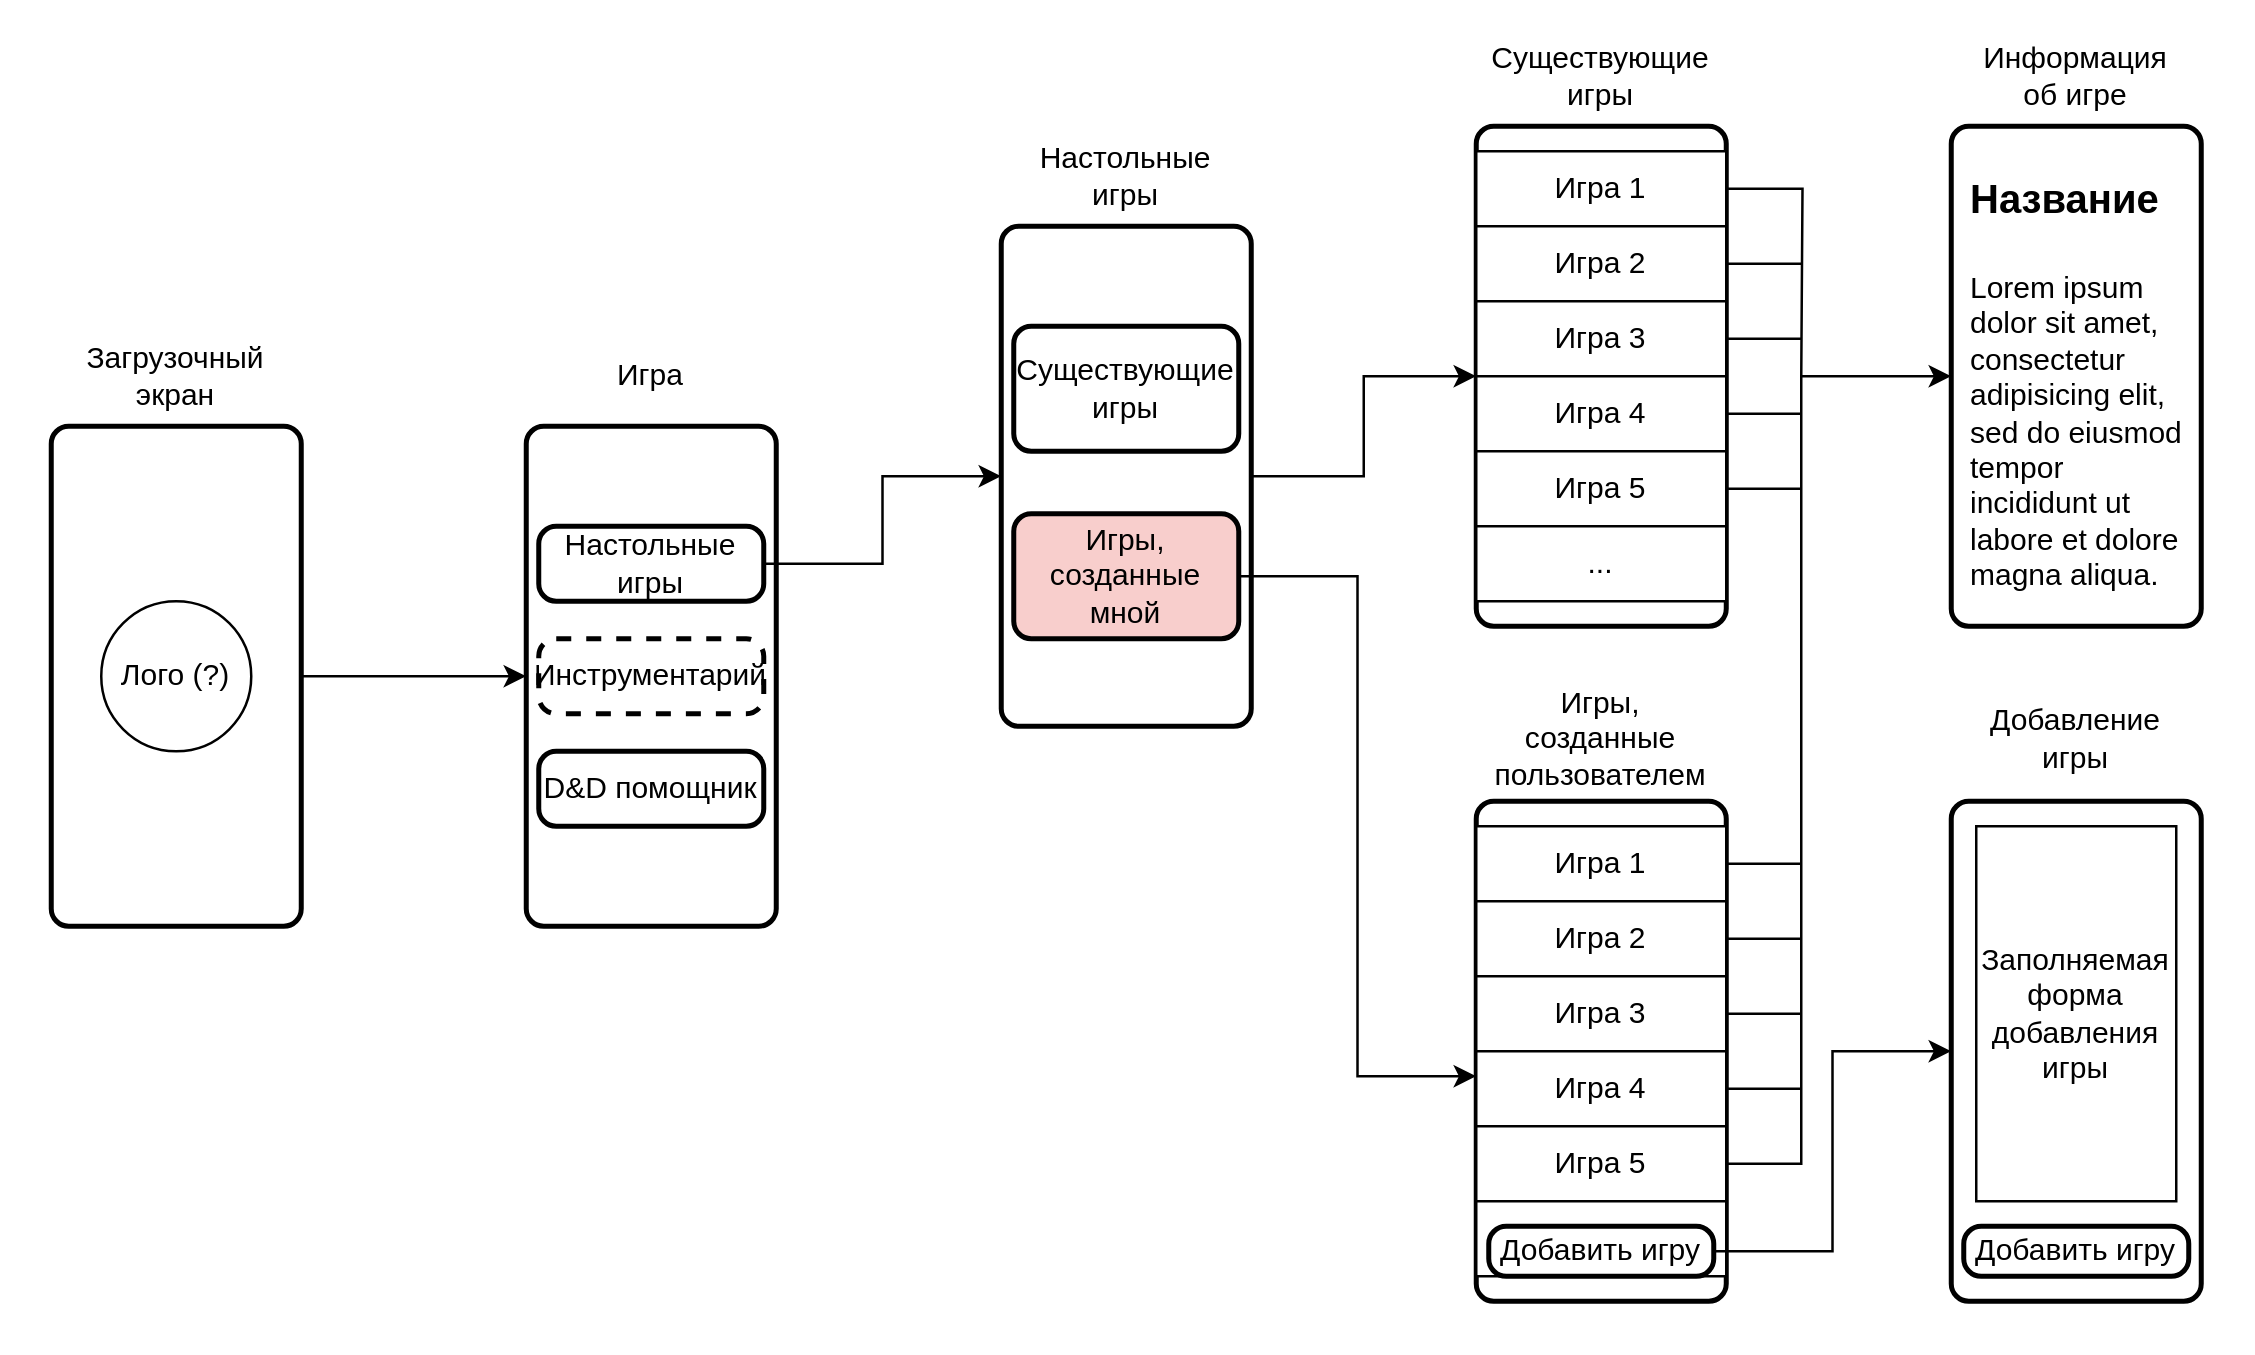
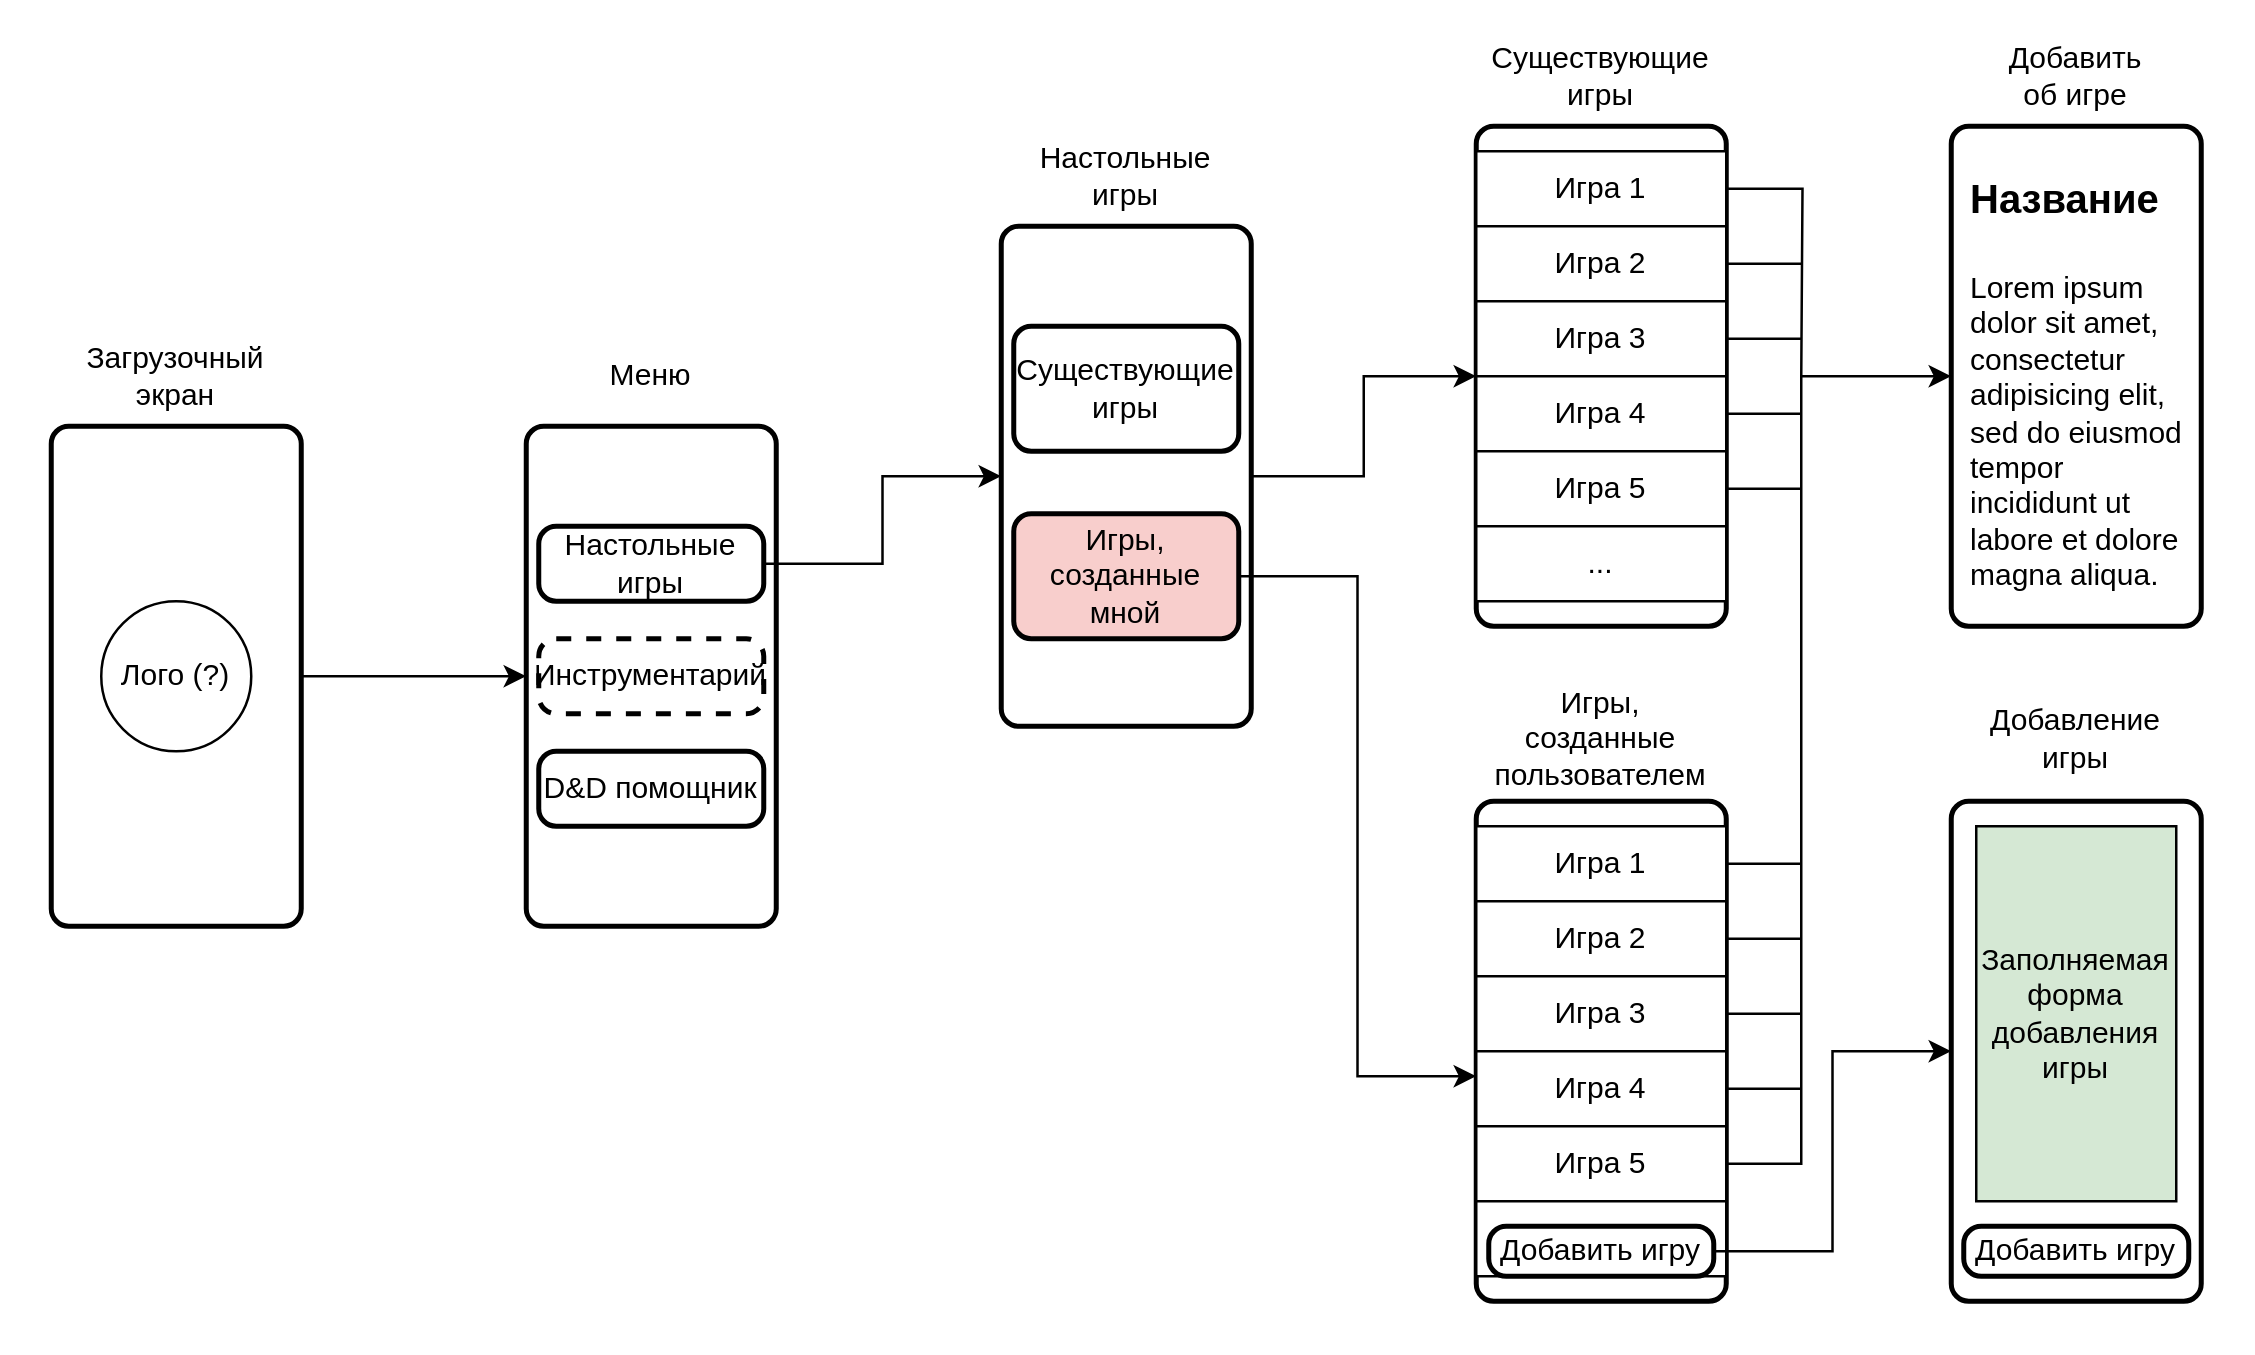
  <mxCell id="0" />
  <mxCell id="1" parent="0" />
  <mxCell id="2" style="edgeStyle=orthogonalEdgeStyle;rounded=0;orthogonalLoop=1;jettySize=auto;html=1;exitX=1;exitY=0.5;exitDx=0;exitDy=0;" edge="1" parent="1" source="3" target="4"><mxGeometry relative="1" as="geometry" /></mxCell>
  <mxCell id="3" value="" style="rounded=1;whiteSpace=wrap;html=1;absoluteArcSize=1;arcSize=14;strokeWidth=2;" vertex="1" parent="1"><mxGeometry x="20" y="170" width="100" height="200" as="geometry" /></mxCell>
  <mxCell id="4" value="" style="rounded=1;whiteSpace=wrap;html=1;absoluteArcSize=1;arcSize=14;strokeWidth=2;" vertex="1" parent="1"><mxGeometry x="210" y="170" width="100" height="200" as="geometry" /></mxCell>
  <mxCell id="5" style="edgeStyle=orthogonalEdgeStyle;rounded=0;orthogonalLoop=1;jettySize=auto;html=1;exitX=1;exitY=0.5;exitDx=0;exitDy=0;entryX=0;entryY=0.5;entryDx=0;entryDy=0;" edge="1" parent="1" source="6" target="13"><mxGeometry relative="1" as="geometry" /></mxCell>
  <mxCell id="6" value="Настольные игры" style="rounded=1;whiteSpace=wrap;html=1;absoluteArcSize=1;arcSize=14;strokeWidth=2;" vertex="1" parent="1"><mxGeometry x="215" y="210" width="90" height="30" as="geometry" /></mxCell>
  <mxCell id="7" value="Инструментарий" style="rounded=1;whiteSpace=wrap;html=1;absoluteArcSize=1;arcSize=14;strokeWidth=2;dashed=1;" vertex="1" parent="1"><mxGeometry x="215" y="255" width="90" height="30" as="geometry" /></mxCell>
  <mxCell id="8" value="D&amp;amp;D помощник" style="rounded=1;whiteSpace=wrap;html=1;absoluteArcSize=1;arcSize=14;strokeWidth=2;" vertex="1" parent="1"><mxGeometry x="215" y="300" width="90" height="30" as="geometry" /></mxCell>
- <mxCell id="9" value="Игра" style="text;html=1;strokeColor=none;fillColor=none;align=center;verticalAlign=middle;whiteSpace=wrap;rounded=0;" vertex="1" parent="1"><mxGeometry x="240" y="140" width="40" height="20" as="geometry" /></mxCell>
+ <mxCell id="9" value="Меню" style="text;html=1;strokeColor=none;fillColor=none;align=center;verticalAlign=middle;whiteSpace=wrap;rounded=0;" vertex="1" parent="1"><mxGeometry x="240" y="140" width="40" height="20" as="geometry" /></mxCell>
  <mxCell id="10" value="Загрузочный экран" style="text;html=1;strokeColor=none;fillColor=none;align=center;verticalAlign=middle;whiteSpace=wrap;rounded=0;" vertex="1" parent="1"><mxGeometry x="50" y="140" width="40" height="20" as="geometry" /></mxCell>
  <mxCell id="11" value="Лого (?)" style="ellipse;whiteSpace=wrap;html=1;aspect=fixed;" vertex="1" parent="1"><mxGeometry x="40" y="240" width="60" height="60" as="geometry" /></mxCell>
  <mxCell id="12" style="edgeStyle=orthogonalEdgeStyle;rounded=0;orthogonalLoop=1;jettySize=auto;html=1;exitX=1;exitY=0.5;exitDx=0;exitDy=0;" edge="1" parent="1" source="13" target="18"><mxGeometry relative="1" as="geometry" /></mxCell>
  <mxCell id="13" value="" style="rounded=1;whiteSpace=wrap;html=1;absoluteArcSize=1;arcSize=14;strokeWidth=2;" vertex="1" parent="1"><mxGeometry x="400" y="90" width="100" height="200" as="geometry" /></mxCell>
  <mxCell id="14" value="Существующие игры" style="rounded=1;whiteSpace=wrap;html=1;absoluteArcSize=1;arcSize=14;strokeWidth=2;" vertex="1" parent="1"><mxGeometry x="405" y="130" width="90" height="50" as="geometry" /></mxCell>
  <mxCell id="15" style="edgeStyle=orthogonalEdgeStyle;rounded=0;orthogonalLoop=1;jettySize=auto;html=1;exitX=1;exitY=0.5;exitDx=0;exitDy=0;entryX=0;entryY=0.55;entryDx=0;entryDy=0;entryPerimeter=0;" edge="1" parent="1" source="16" target="31"><mxGeometry relative="1" as="geometry" /></mxCell>
  <mxCell id="16" value="Игры, созданные мной" style="rounded=1;whiteSpace=wrap;html=1;absoluteArcSize=1;arcSize=14;strokeWidth=2;fillColor=#f8cecc;" vertex="1" parent="1"><mxGeometry x="405" y="205" width="90" height="50" as="geometry" /></mxCell>
  <mxCell id="17" value="Настольные игры" style="text;html=1;strokeColor=none;fillColor=none;align=center;verticalAlign=middle;whiteSpace=wrap;rounded=0;" vertex="1" parent="1"><mxGeometry x="430" y="60" width="40" height="20" as="geometry" /></mxCell>
  <mxCell id="18" value="" style="rounded=1;whiteSpace=wrap;html=1;absoluteArcSize=1;arcSize=14;strokeWidth=2;" vertex="1" parent="1"><mxGeometry x="590" y="50" width="100" height="200" as="geometry" /></mxCell>
  <mxCell id="19" value="Существующие игры" style="text;html=1;strokeColor=none;fillColor=none;align=center;verticalAlign=middle;whiteSpace=wrap;rounded=0;" vertex="1" parent="1"><mxGeometry x="620" y="20" width="40" height="20" as="geometry" /></mxCell>
  <mxCell id="20" style="edgeStyle=orthogonalEdgeStyle;rounded=0;orthogonalLoop=1;jettySize=auto;html=1;exitX=1;exitY=0.5;exitDx=0;exitDy=0;endArrow=none;endFill=0;" edge="1" parent="1" source="21"><mxGeometry relative="1" as="geometry"><mxPoint x="720" y="150" as="targetPoint" /></mxGeometry></mxCell>
  <mxCell id="21" value="Игра 1" style="rounded=0;whiteSpace=wrap;html=1;" vertex="1" parent="1"><mxGeometry x="590" y="60" width="100" height="30" as="geometry" /></mxCell>
  <mxCell id="22" style="edgeStyle=orthogonalEdgeStyle;rounded=0;orthogonalLoop=1;jettySize=auto;html=1;exitX=1;exitY=0.5;exitDx=0;exitDy=0;endArrow=none;endFill=0;" edge="1" parent="1" source="23"><mxGeometry relative="1" as="geometry"><mxPoint x="720" y="104.941" as="targetPoint" /></mxGeometry></mxCell>
  <mxCell id="23" value="Игра 2" style="rounded=0;whiteSpace=wrap;html=1;" vertex="1" parent="1"><mxGeometry x="590" y="90" width="100" height="30" as="geometry" /></mxCell>
  <mxCell id="24" style="edgeStyle=orthogonalEdgeStyle;rounded=0;orthogonalLoop=1;jettySize=auto;html=1;exitX=1;exitY=0.5;exitDx=0;exitDy=0;endArrow=none;endFill=0;" edge="1" parent="1" source="25"><mxGeometry relative="1" as="geometry"><mxPoint x="720" y="135.529" as="targetPoint" /></mxGeometry></mxCell>
  <mxCell id="25" value="Игра 3" style="rounded=0;whiteSpace=wrap;html=1;" vertex="1" parent="1"><mxGeometry x="590" y="120" width="100" height="30" as="geometry" /></mxCell>
  <mxCell id="26" style="edgeStyle=orthogonalEdgeStyle;rounded=0;orthogonalLoop=1;jettySize=auto;html=1;exitX=1;exitY=0.5;exitDx=0;exitDy=0;endArrow=none;endFill=0;" edge="1" parent="1" source="27"><mxGeometry relative="1" as="geometry"><mxPoint x="720" y="164.941" as="targetPoint" /></mxGeometry></mxCell>
  <mxCell id="27" value="Игра 4" style="rounded=0;whiteSpace=wrap;html=1;" vertex="1" parent="1"><mxGeometry x="590" y="150" width="100" height="30" as="geometry" /></mxCell>
  <mxCell id="28" style="edgeStyle=orthogonalEdgeStyle;rounded=0;orthogonalLoop=1;jettySize=auto;html=1;exitX=1;exitY=0.5;exitDx=0;exitDy=0;endArrow=none;endFill=0;" edge="1" parent="1" source="29"><mxGeometry relative="1" as="geometry"><mxPoint x="720" y="195.529" as="targetPoint" /></mxGeometry></mxCell>
  <mxCell id="29" value="Игра 5" style="rounded=0;whiteSpace=wrap;html=1;" vertex="1" parent="1"><mxGeometry x="590" y="180" width="100" height="30" as="geometry" /></mxCell>
  <mxCell id="30" value="..." style="rounded=0;whiteSpace=wrap;html=1;" vertex="1" parent="1"><mxGeometry x="590" y="210" width="100" height="30" as="geometry" /></mxCell>
  <mxCell id="31" value="" style="rounded=1;whiteSpace=wrap;html=1;absoluteArcSize=1;arcSize=14;strokeWidth=2;" vertex="1" parent="1"><mxGeometry x="590" y="320" width="100" height="200" as="geometry" /></mxCell>
  <mxCell id="32" value="Игры, созданные пользователем" style="text;html=1;strokeColor=none;fillColor=none;align=center;verticalAlign=middle;whiteSpace=wrap;rounded=0;" vertex="1" parent="1"><mxGeometry x="620" y="285" width="40" height="20" as="geometry" /></mxCell>
  <mxCell id="33" style="edgeStyle=orthogonalEdgeStyle;rounded=0;orthogonalLoop=1;jettySize=auto;html=1;exitX=1;exitY=0.5;exitDx=0;exitDy=0;endArrow=none;endFill=0;" edge="1" parent="1" source="34"><mxGeometry relative="1" as="geometry"><mxPoint x="720" y="344.941" as="targetPoint" /></mxGeometry></mxCell>
  <mxCell id="34" value="Игра 1" style="rounded=0;whiteSpace=wrap;html=1;" vertex="1" parent="1"><mxGeometry x="590" y="330" width="100" height="30" as="geometry" /></mxCell>
  <mxCell id="35" style="edgeStyle=orthogonalEdgeStyle;rounded=0;orthogonalLoop=1;jettySize=auto;html=1;exitX=1;exitY=0.5;exitDx=0;exitDy=0;endArrow=none;endFill=0;" edge="1" parent="1" source="36"><mxGeometry relative="1" as="geometry"><mxPoint x="720" y="375.529" as="targetPoint" /></mxGeometry></mxCell>
  <mxCell id="36" value="Игра 2" style="rounded=0;whiteSpace=wrap;html=1;" vertex="1" parent="1"><mxGeometry x="590" y="360" width="100" height="30" as="geometry" /></mxCell>
  <mxCell id="37" style="edgeStyle=orthogonalEdgeStyle;rounded=0;orthogonalLoop=1;jettySize=auto;html=1;exitX=1;exitY=0.5;exitDx=0;exitDy=0;endArrow=none;endFill=0;" edge="1" parent="1" source="38"><mxGeometry relative="1" as="geometry"><mxPoint x="720" y="404.941" as="targetPoint" /></mxGeometry></mxCell>
  <mxCell id="38" value="Игра 3" style="rounded=0;whiteSpace=wrap;html=1;" vertex="1" parent="1"><mxGeometry x="590" y="390" width="100" height="30" as="geometry" /></mxCell>
  <mxCell id="39" style="edgeStyle=orthogonalEdgeStyle;rounded=0;orthogonalLoop=1;jettySize=auto;html=1;exitX=1;exitY=0.5;exitDx=0;exitDy=0;endArrow=none;endFill=0;" edge="1" parent="1" source="40"><mxGeometry relative="1" as="geometry"><mxPoint x="720" y="435.529" as="targetPoint" /></mxGeometry></mxCell>
  <mxCell id="40" value="Игра 4" style="rounded=0;whiteSpace=wrap;html=1;" vertex="1" parent="1"><mxGeometry x="590" y="420" width="100" height="30" as="geometry" /></mxCell>
  <mxCell id="41" style="edgeStyle=orthogonalEdgeStyle;rounded=0;orthogonalLoop=1;jettySize=auto;html=1;exitX=1;exitY=0.5;exitDx=0;exitDy=0;entryX=0;entryY=0.5;entryDx=0;entryDy=0;" edge="1" parent="1" source="42" target="50"><mxGeometry relative="1" as="geometry"><Array as="points"><mxPoint x="720" y="465" /><mxPoint x="720" y="150" /></Array></mxGeometry></mxCell>
  <mxCell id="42" value="Игра 5" style="rounded=0;whiteSpace=wrap;html=1;" vertex="1" parent="1"><mxGeometry x="590" y="450" width="100" height="30" as="geometry" /></mxCell>
  <mxCell id="43" value="..." style="rounded=0;whiteSpace=wrap;html=1;" vertex="1" parent="1"><mxGeometry x="590" y="480" width="100" height="30" as="geometry" /></mxCell>
  <mxCell id="44" style="edgeStyle=orthogonalEdgeStyle;rounded=0;orthogonalLoop=1;jettySize=auto;html=1;exitX=1;exitY=0.5;exitDx=0;exitDy=0;" edge="1" parent="1" source="45" target="46"><mxGeometry relative="1" as="geometry" /></mxCell>
  <mxCell id="45" value="Добавить игру" style="rounded=1;whiteSpace=wrap;html=1;absoluteArcSize=1;arcSize=14;strokeWidth=2;" vertex="1" parent="1"><mxGeometry x="595" y="490" width="90" height="20" as="geometry" /></mxCell>
  <mxCell id="46" value="" style="rounded=1;whiteSpace=wrap;html=1;absoluteArcSize=1;arcSize=14;strokeWidth=2;" vertex="1" parent="1"><mxGeometry x="780" y="320" width="100" height="200" as="geometry" /></mxCell>
  <mxCell id="47" value="Добавление игры" style="text;html=1;strokeColor=none;fillColor=none;align=center;verticalAlign=middle;whiteSpace=wrap;rounded=0;" vertex="1" parent="1"><mxGeometry x="810" y="285" width="40" height="20" as="geometry" /></mxCell>
- <mxCell id="48" value="Заполняемая форма добавления игры" style="rounded=0;whiteSpace=wrap;html=1;" vertex="1" parent="1"><mxGeometry x="790" y="330" width="80" height="150" as="geometry" /></mxCell>
+ <mxCell id="48" value="Заполняемая форма добавления игры" style="rounded=0;whiteSpace=wrap;html=1;fillColor=#d5e8d4;" vertex="1" parent="1"><mxGeometry x="790" y="330" width="80" height="150" as="geometry" /></mxCell>
  <mxCell id="49" value="Добавить игру" style="rounded=1;whiteSpace=wrap;html=1;absoluteArcSize=1;arcSize=14;strokeWidth=2;" vertex="1" parent="1"><mxGeometry x="785" y="490" width="90" height="20" as="geometry" /></mxCell>
  <mxCell id="50" value="" style="rounded=1;whiteSpace=wrap;html=1;absoluteArcSize=1;arcSize=14;strokeWidth=2;" vertex="1" parent="1"><mxGeometry x="780" y="50" width="100" height="200" as="geometry" /></mxCell>
- <mxCell id="51" value="Информация об игре" style="text;html=1;strokeColor=none;fillColor=none;align=center;verticalAlign=middle;whiteSpace=wrap;rounded=0;" vertex="1" parent="1"><mxGeometry x="810" y="20" width="40" height="20" as="geometry" /></mxCell>
+ <mxCell id="51" value="Добавить об игре" style="text;html=1;strokeColor=none;fillColor=none;align=center;verticalAlign=middle;whiteSpace=wrap;rounded=0;" vertex="1" parent="1"><mxGeometry x="810" y="20" width="40" height="20" as="geometry" /></mxCell>
  <mxCell id="52" value="&lt;h1&gt;&lt;font style=&quot;font-size: 16px&quot;&gt;Название&lt;/font&gt;&lt;/h1&gt;&lt;p&gt;Lorem ipsum dolor sit amet, consectetur adipisicing elit, sed do eiusmod tempor incididunt ut labore et dolore magna aliqua.&lt;/p&gt;" style="text;html=1;strokeColor=none;fillColor=none;spacing=5;spacingTop=-20;whiteSpace=wrap;overflow=hidden;rounded=0;" vertex="1" parent="1"><mxGeometry x="782.5" y="57" width="95" height="183" as="geometry" /></mxCell>
